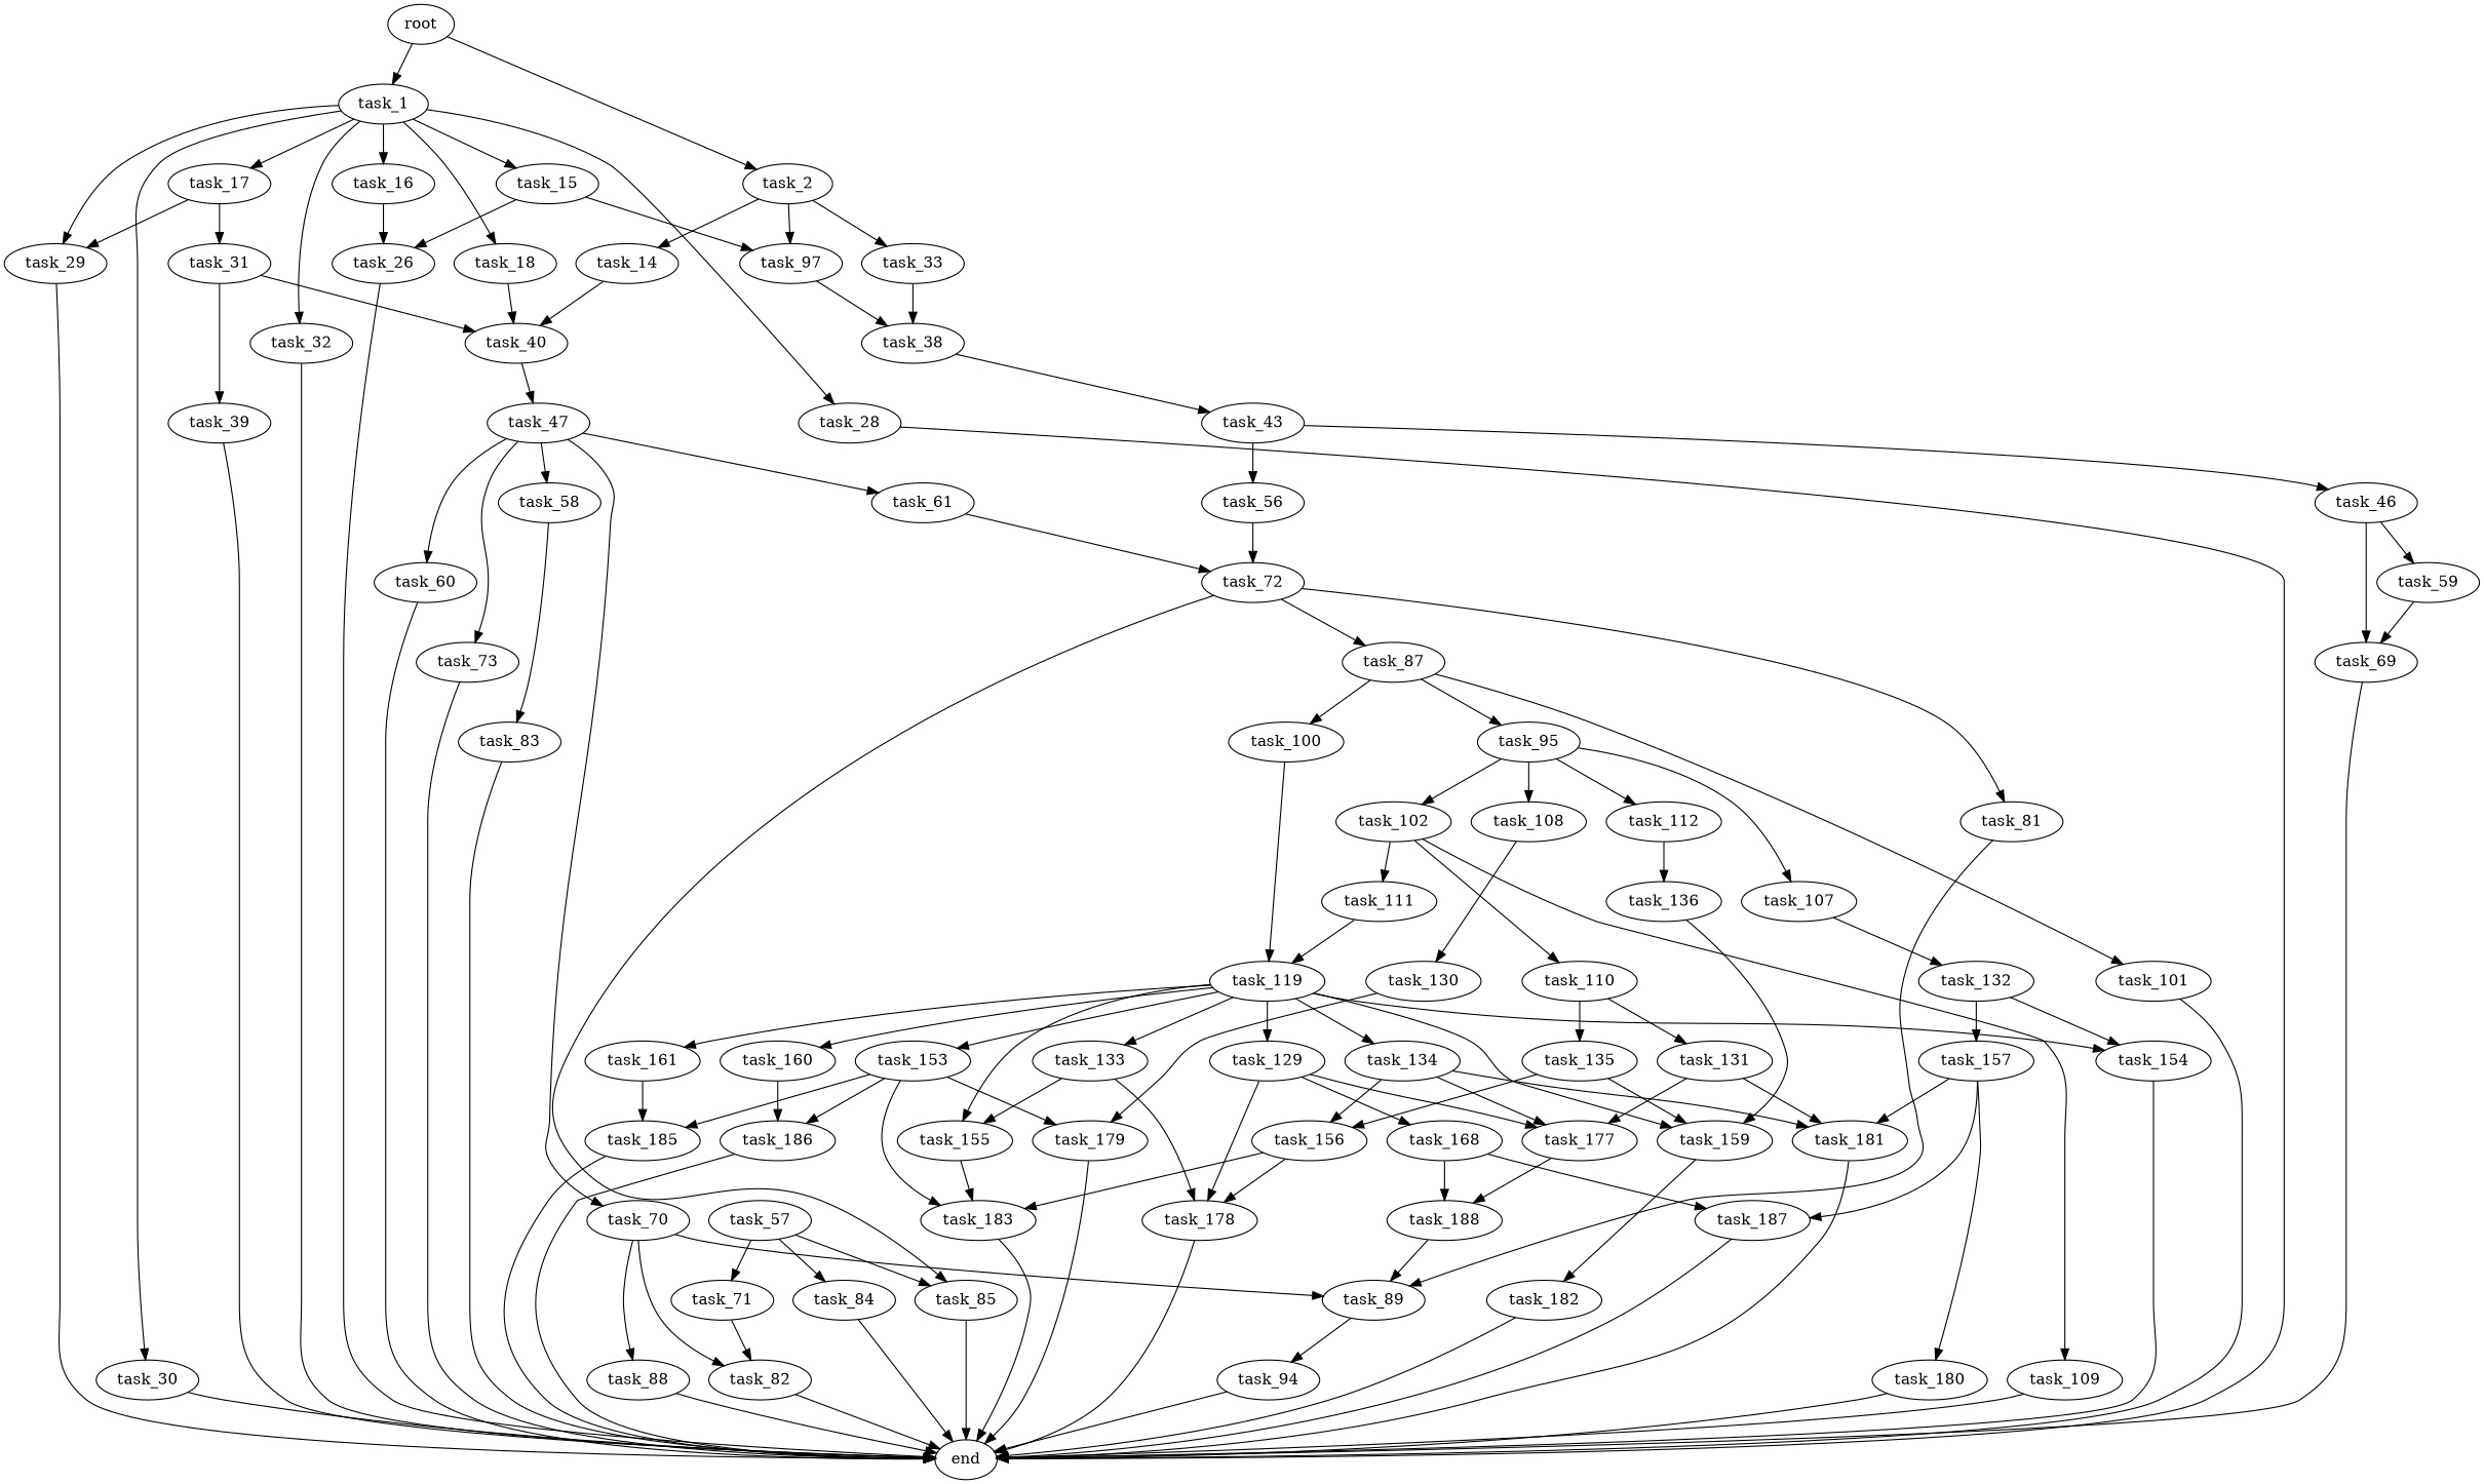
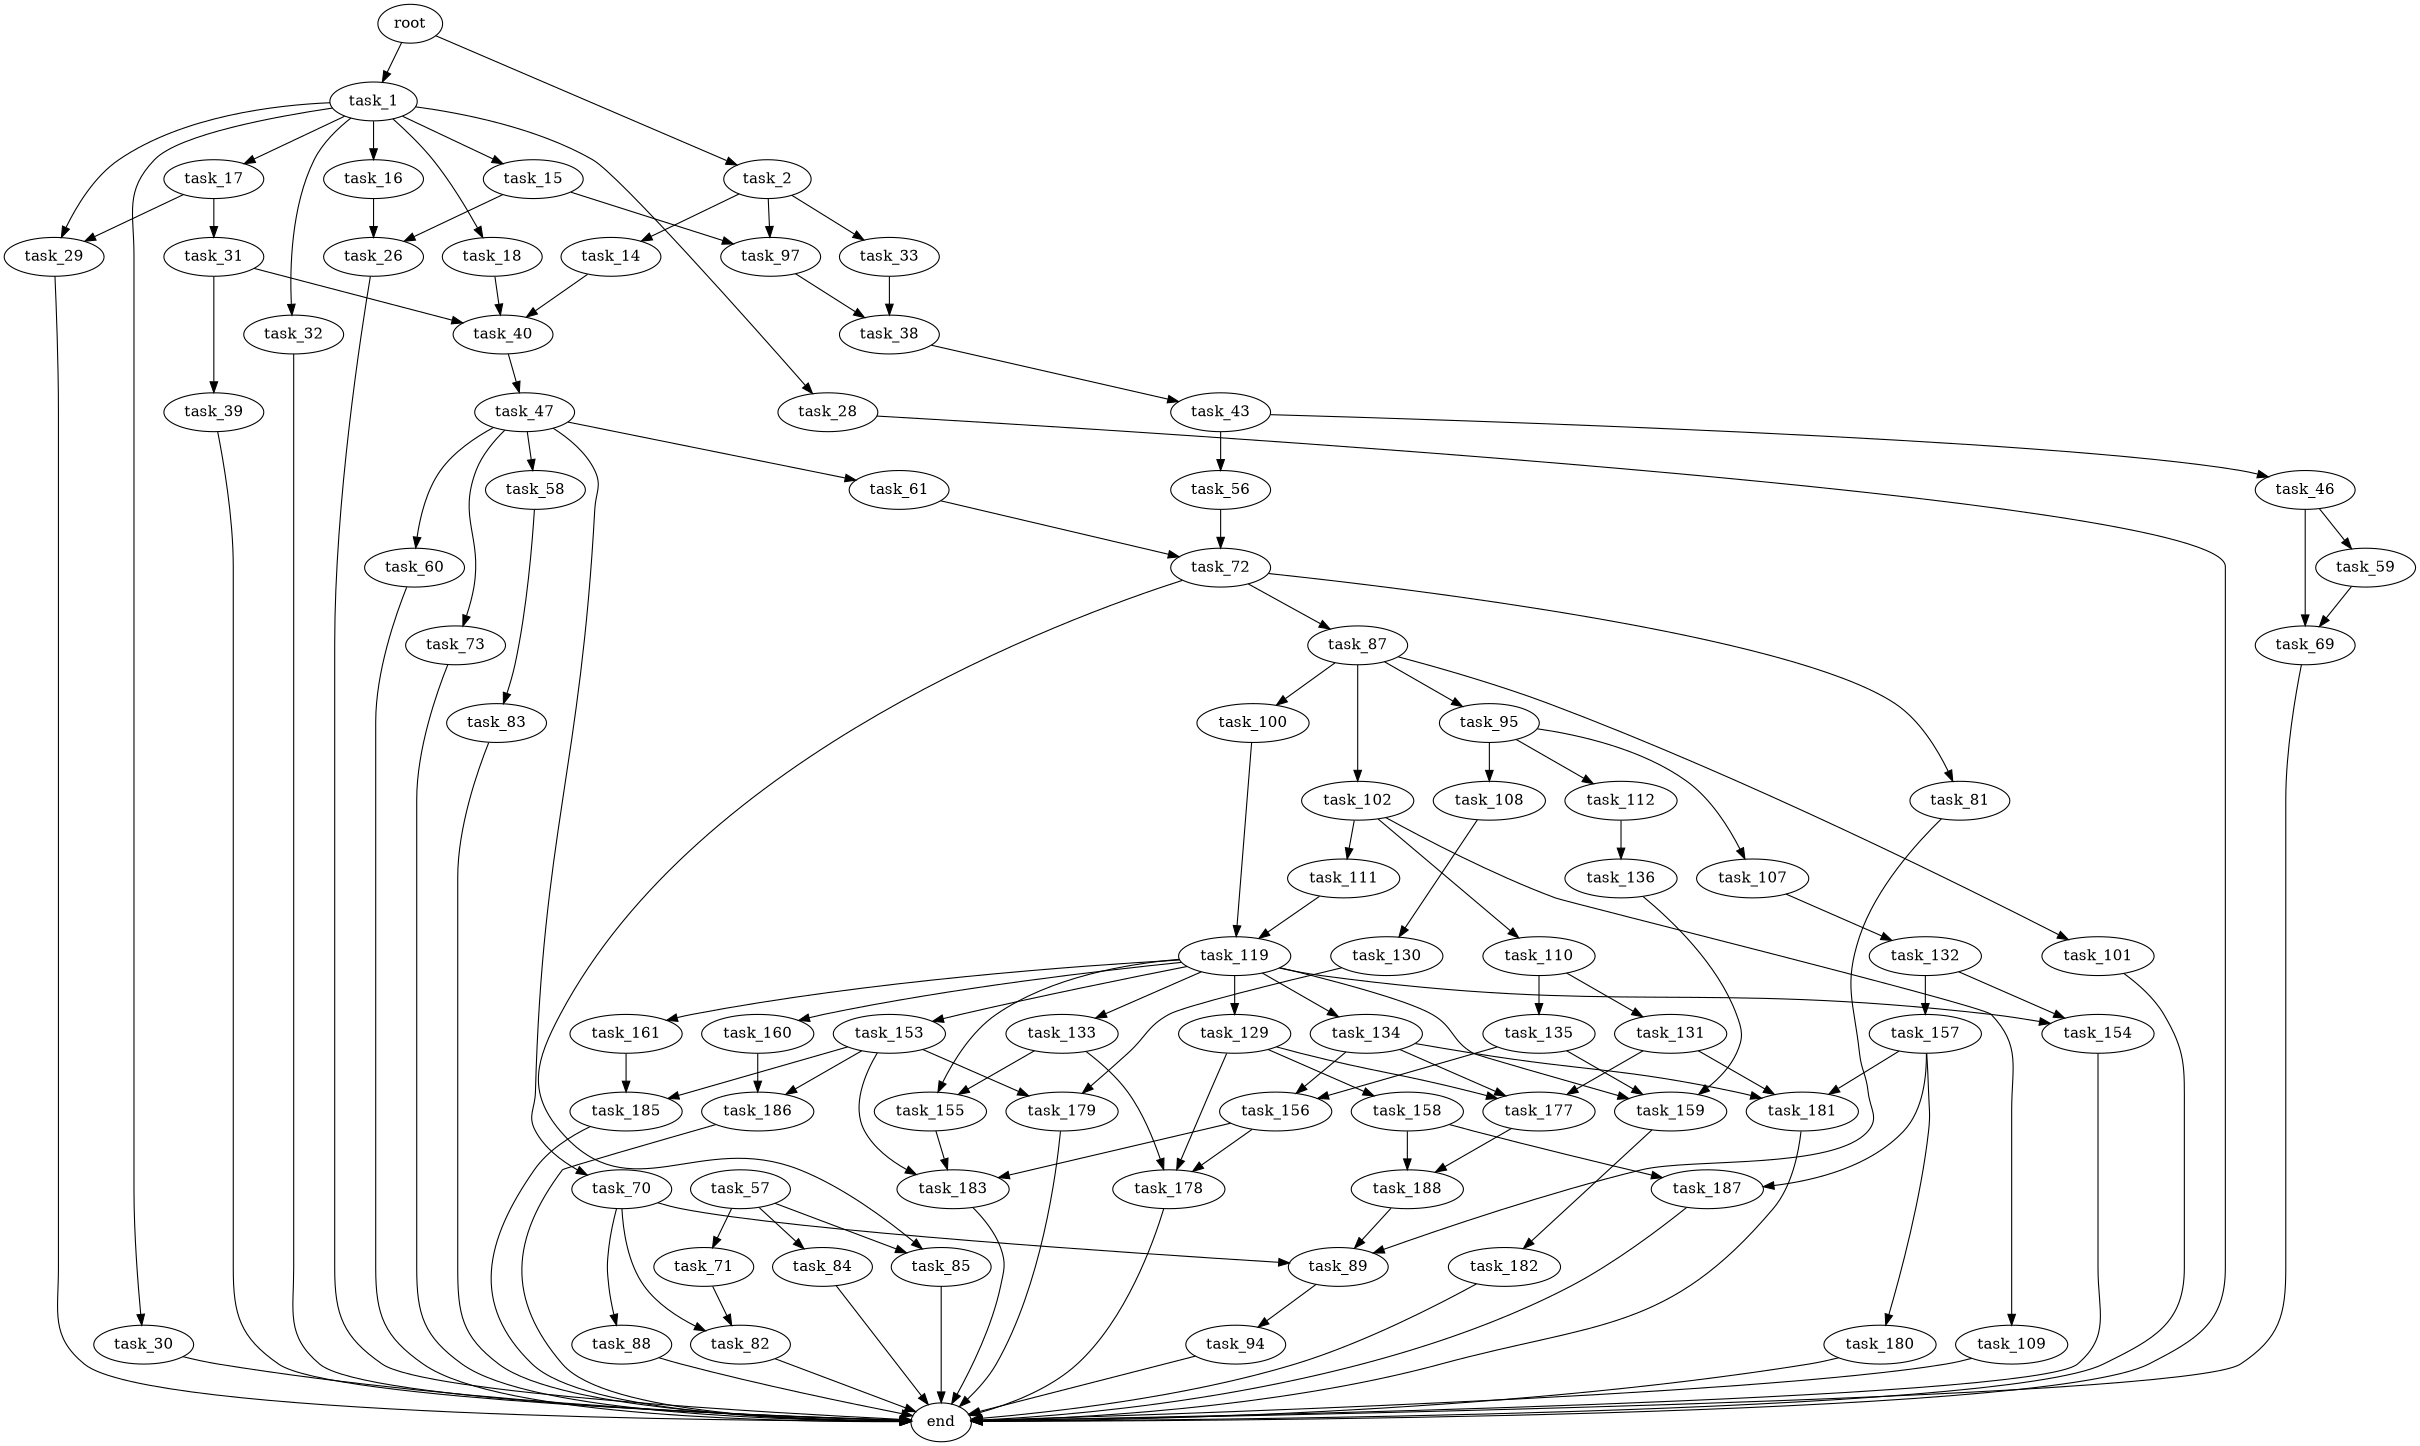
  digraph {
    root
    task_1
    task_2
    task_15
    task_16
    task_17
    task_18
    task_28
    task_29
    task_30
    task_32
    task_14
    n13 [label=task_97]
    task_33
    task_26
    task_31
    task_40
    end
    task_38
    task_39
    task_47
    task_43
    task_58
    task_60
    task_61
    task_70
    task_73
    task_46
    task_56
    task_59
    task_69
    task_72
    task_57
    task_71
    task_84
    task_85
    task_83
    task_82
    task_88
    task_89
    task_81
    task_87
    task_94
    task_95
    task_100
    task_101
    task_102
    task_107
    task_108
    task_112
    task_119
    task_109
    task_110
    task_111
    task_132
    task_130
    task_136
    task_129
    task_133
    task_134
    task_153
    task_154
    task_155
    task_159
    task_160
    task_161
    task_131
    task_135
    task_157
    task_179
    task_177
-   task_158 [label=task_168]
+   task_158
    task_178
    task_181
    task_156
    task_183
    task_185
    task_186
    task_182
    task_187
    task_180
    task_188
    root -> task_1
    root -> task_2
    task_1 -> task_15
    task_1 -> task_16
    task_1 -> task_17
    task_1 -> task_18
    task_1 -> task_28
    task_1 -> task_29
    task_1 -> task_30
    task_1 -> task_32
    task_2 -> task_14
    task_2 -> n13
    task_2 -> task_33
    task_15 -> n13
    task_15 -> task_26
    task_16 -> task_26
    task_17 -> task_29
    task_17 -> task_31
    task_18 -> task_40
    task_28 -> end
    task_29 -> end
    task_30 -> end
    task_32 -> end
    task_14 -> task_40
    n13 -> task_38
    task_33 -> task_38
    task_26 -> end
    task_31 -> task_40
    task_31 -> task_39
    task_40 -> task_47
    task_38 -> task_43
    task_39 -> end
    task_47 -> task_58
    task_47 -> task_60
    task_47 -> task_61
    task_47 -> task_70
    task_47 -> task_73
    task_43 -> task_46
    task_43 -> task_56
    task_58 -> task_83
    task_60 -> end
    task_61 -> task_72
    task_70 -> task_82
    task_70 -> task_88
    task_70 -> task_89
    task_73 -> end
    task_46 -> task_59
    task_46 -> task_69
    task_56 -> task_72
    task_59 -> task_69
    task_69 -> end
    task_72 -> task_85
    task_72 -> task_81
    task_72 -> task_87
    task_57 -> task_71
    task_57 -> task_84
    task_57 -> task_85
    task_71 -> task_82
    task_84 -> end
    task_85 -> end
    task_83 -> end
    task_82 -> end
    task_88 -> end
    task_89 -> task_94
    task_81 -> task_89
    task_87 -> task_95
    task_87 -> task_100
    task_87 -> task_101
    task_94 -> end
-   task_95 -> task_102
+   task_87 -> task_102
    task_95 -> task_107
    task_95 -> task_108
    task_95 -> task_112
    task_100 -> task_119
    task_101 -> end
    task_102 -> task_109
    task_102 -> task_110
    task_102 -> task_111
    task_107 -> task_132
    task_108 -> task_130
    task_112 -> task_136
    task_119 -> task_129
    task_119 -> task_133
    task_119 -> task_134
    task_119 -> task_153
    task_119 -> task_154
    task_119 -> task_155
    task_119 -> task_159
    task_119 -> task_160
    task_119 -> task_161
    task_109 -> end
    task_110 -> task_131
    task_110 -> task_135
    task_111 -> task_119
    task_132 -> task_154
    task_132 -> task_157
    task_130 -> task_179
    task_136 -> task_159
    task_129 -> task_177
    task_129 -> task_158
    task_129 -> task_178
    task_133 -> task_155
    task_133 -> task_178
    task_134 -> task_177
    task_134 -> task_181
    task_134 -> task_156
    task_153 -> task_179
    task_153 -> task_183
    task_153 -> task_185
    task_153 -> task_186
    task_154 -> end
    task_155 -> task_183
    task_159 -> task_182
    task_160 -> task_186
    task_161 -> task_185
    task_131 -> task_177
    task_131 -> task_181
    task_135 -> task_159
    task_135 -> task_156
    task_157 -> task_181
    task_157 -> task_187
    task_157 -> task_180
    task_179 -> end
    task_177 -> task_188
    task_158 -> task_187
    task_158 -> task_188
    task_178 -> end
    task_181 -> end
    task_156 -> task_178
    task_156 -> task_183
    task_183 -> end
    task_185 -> end
    task_186 -> end
    task_182 -> end
    task_187 -> end
    task_180 -> end
    task_188 -> task_89
  }
